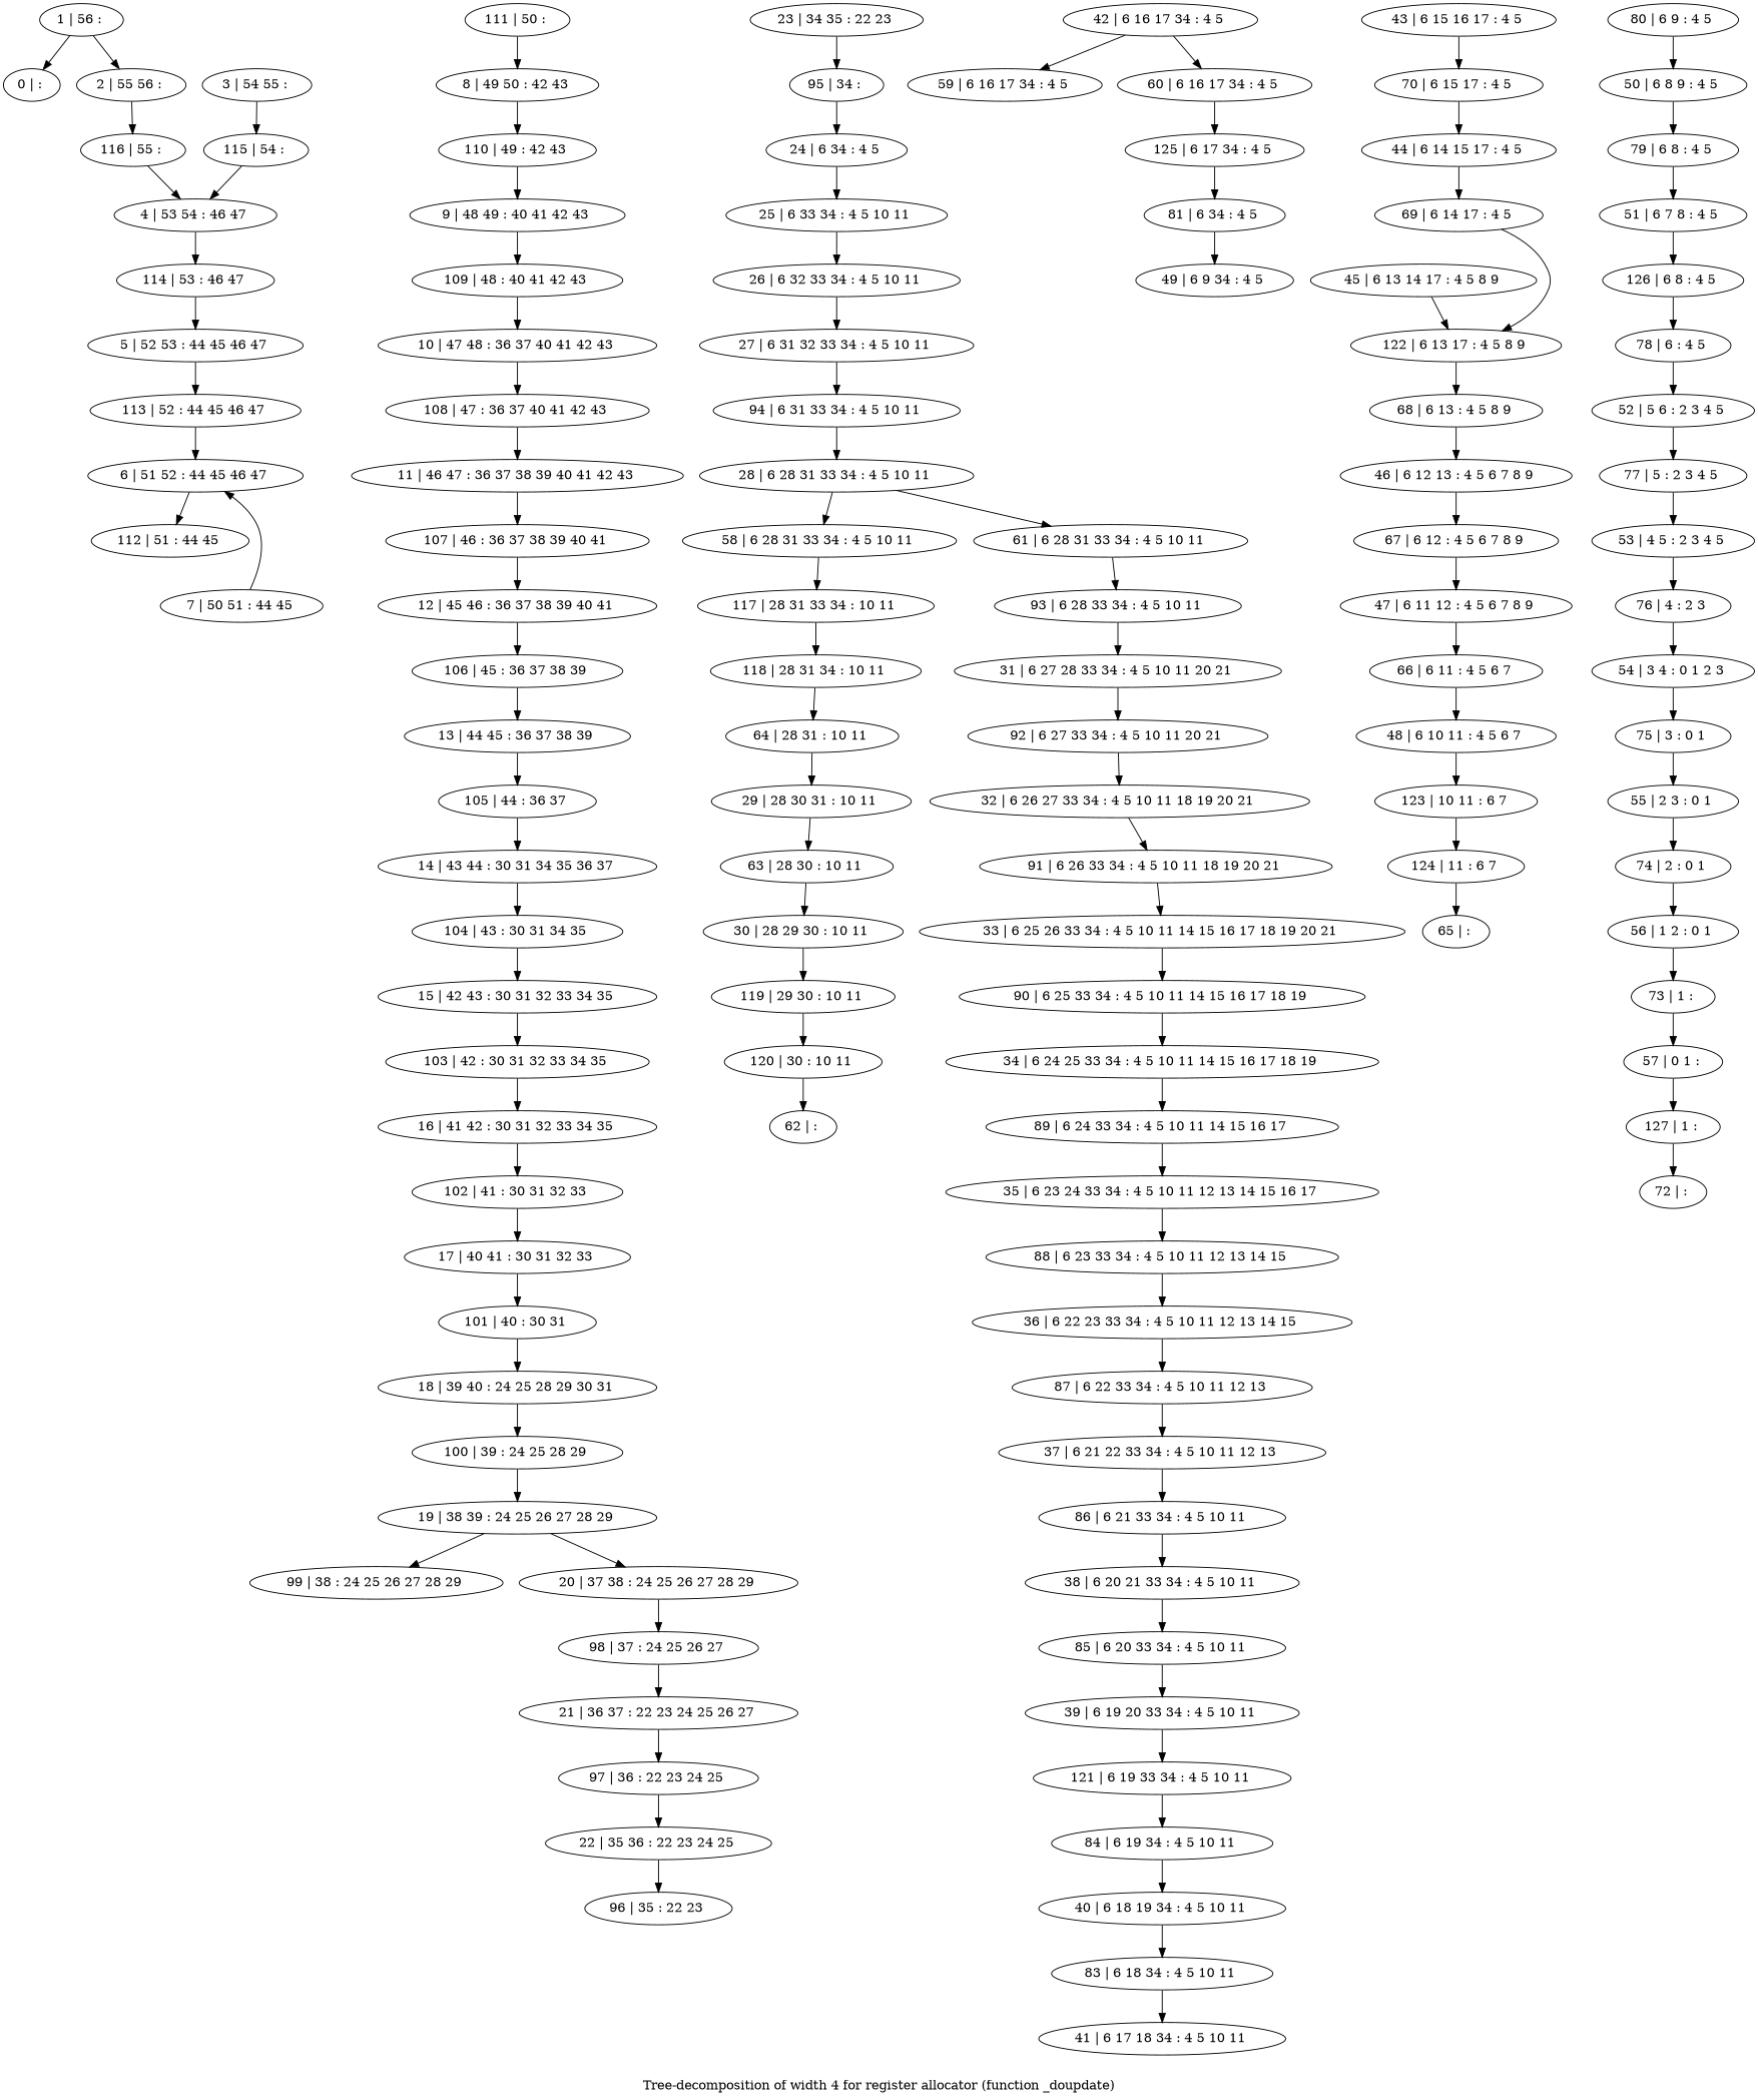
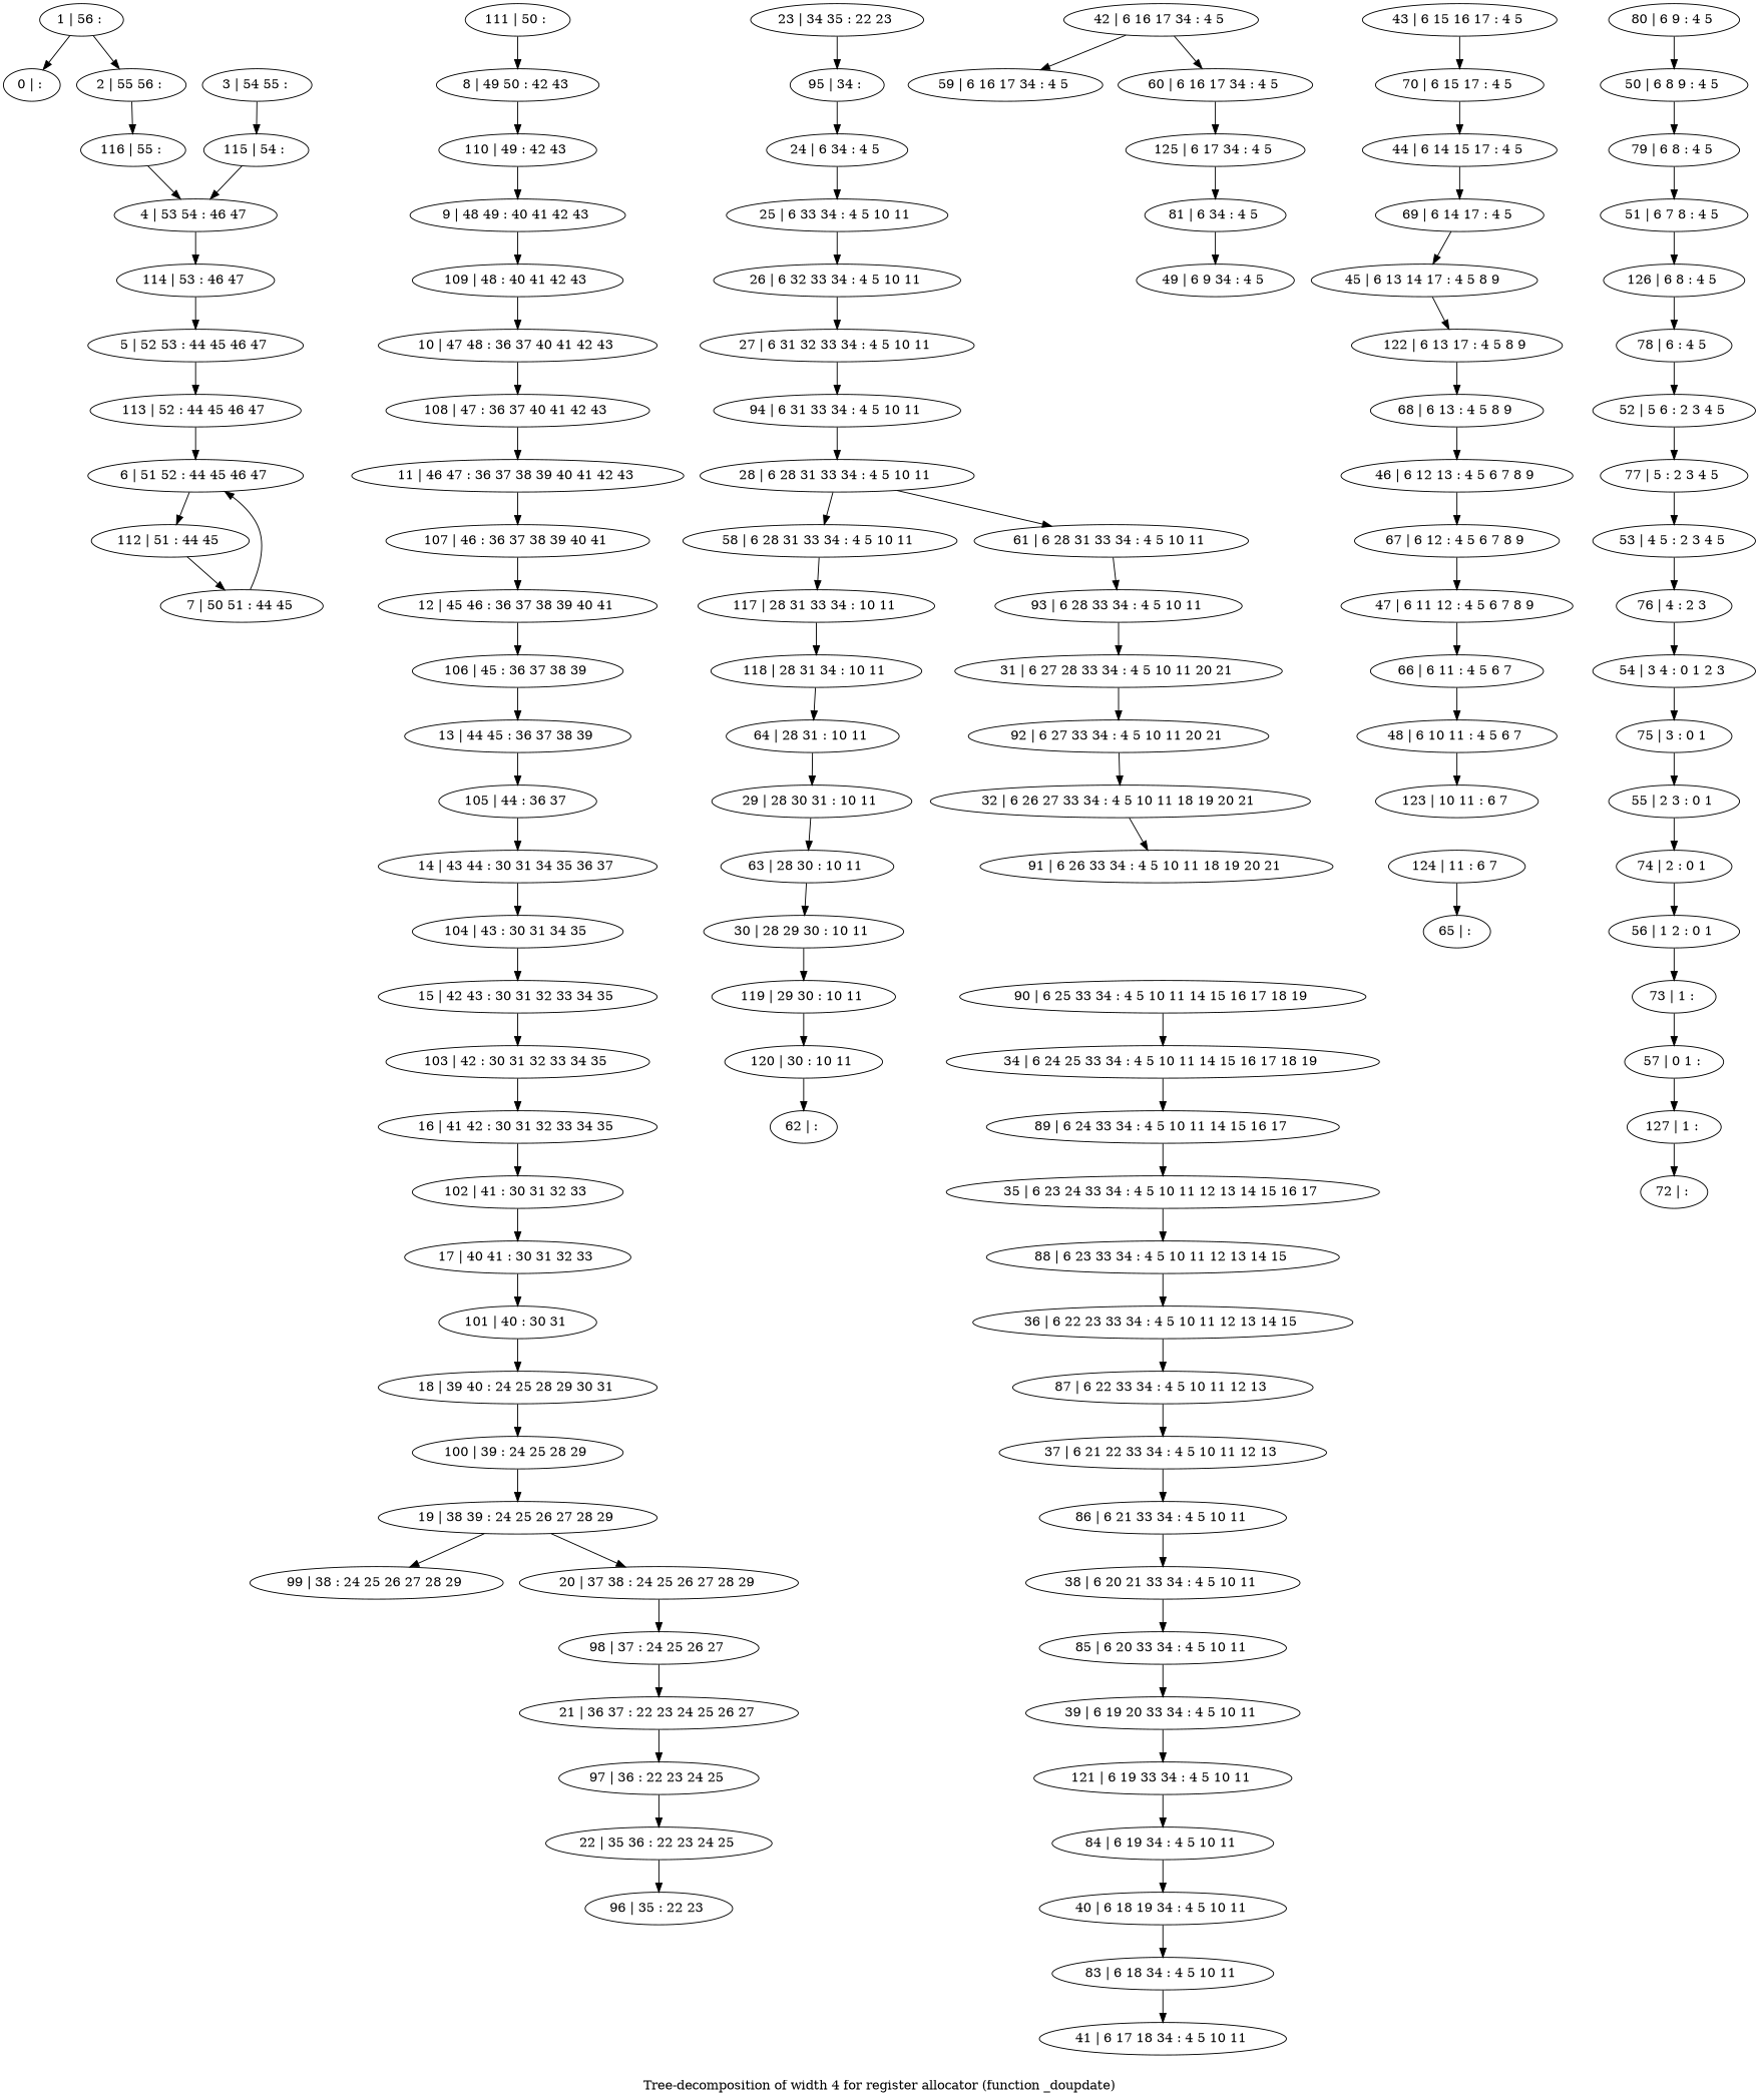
  digraph {
    label="Tree-decomposition of width 4 for register allocator (function _doupdate)"
    n1 [label="0 | : "]
    n2 [label="1 | 56 : "]
    n3 [label="2 | 55 56 : "]
    n4 [label="116 | 55 : "]
    n5 [label="4 | 53 54 : 46 47 "]
    n6 [label="3 | 54 55 : "]
    n7 [label="115 | 54 : "]
    n8 [label="114 | 53 : 46 47 "]
    n9 [label="5 | 52 53 : 44 45 46 47 "]
    n10 [label="113 | 52 : 44 45 46 47 "]
    n11 [label="6 | 51 52 : 44 45 46 47 "]
    n12 [label="112 | 51 : 44 45 "]
    n13 [label="7 | 50 51 : 44 45 "]
    n14 [label="111 | 50 : "]
    n15 [label="8 | 49 50 : 42 43 "]
    n16 [label="110 | 49 : 42 43 "]
    n17 [label="9 | 48 49 : 40 41 42 43 "]
    n18 [label="109 | 48 : 40 41 42 43 "]
    n19 [label="10 | 47 48 : 36 37 40 41 42 43 "]
    n20 [label="108 | 47 : 36 37 40 41 42 43 "]
    n21 [label="11 | 46 47 : 36 37 38 39 40 41 42 43 "]
    n22 [label="107 | 46 : 36 37 38 39 40 41 "]
    n23 [label="12 | 45 46 : 36 37 38 39 40 41 "]
    n24 [label="106 | 45 : 36 37 38 39 "]
    n25 [label="13 | 44 45 : 36 37 38 39 "]
    n26 [label="105 | 44 : 36 37 "]
    n27 [label="14 | 43 44 : 30 31 34 35 36 37 "]
    n28 [label="104 | 43 : 30 31 34 35 "]
    n29 [label="15 | 42 43 : 30 31 32 33 34 35 "]
    n30 [label="103 | 42 : 30 31 32 33 34 35 "]
    n31 [label="16 | 41 42 : 30 31 32 33 34 35 "]
    n32 [label="102 | 41 : 30 31 32 33 "]
    n33 [label="17 | 40 41 : 30 31 32 33 "]
    n34 [label="101 | 40 : 30 31 "]
    n35 [label="18 | 39 40 : 24 25 28 29 30 31 "]
    n36 [label="100 | 39 : 24 25 28 29 "]
    n37 [label="19 | 38 39 : 24 25 26 27 28 29 "]
    n38 [label="99 | 38 : 24 25 26 27 28 29 "]
    n39 [label="20 | 37 38 : 24 25 26 27 28 29 "]
    n40 [label="98 | 37 : 24 25 26 27 "]
    n41 [label="21 | 36 37 : 22 23 24 25 26 27 "]
    n42 [label="97 | 36 : 22 23 24 25 "]
    n43 [label="22 | 35 36 : 22 23 24 25 "]
    n44 [label="96 | 35 : 22 23 "]
    n45 [label="23 | 34 35 : 22 23 "]
    n46 [label="95 | 34 : "]
    n47 [label="24 | 6 34 : 4 5 "]
    n48 [label="25 | 6 33 34 : 4 5 10 11 "]
    n49 [label="26 | 6 32 33 34 : 4 5 10 11 "]
    n50 [label="27 | 6 31 32 33 34 : 4 5 10 11 "]
    n51 [label="94 | 6 31 33 34 : 4 5 10 11 "]
    n52 [label="28 | 6 28 31 33 34 : 4 5 10 11 "]
    n53 [label="58 | 6 28 31 33 34 : 4 5 10 11 "]
    n54 [label="61 | 6 28 31 33 34 : 4 5 10 11 "]
    n55 [label="117 | 28 31 33 34 : 10 11 "]
    n56 [label="93 | 6 28 33 34 : 4 5 10 11 "]
    n57 [label="29 | 28 30 31 : 10 11 "]
    n58 [label="63 | 28 30 : 10 11 "]
    n59 [label="30 | 28 29 30 : 10 11 "]
    n60 [label="119 | 29 30 : 10 11 "]
    n61 [label="120 | 30 : 10 11 "]
    n62 [label="31 | 6 27 28 33 34 : 4 5 10 11 20 21 "]
    n63 [label="92 | 6 27 33 34 : 4 5 10 11 20 21 "]
    n64 [label="32 | 6 26 27 33 34 : 4 5 10 11 18 19 20 21 "]
    n65 [label="91 | 6 26 33 34 : 4 5 10 11 18 19 20 21 "]
-   n66 [label="33 | 6 25 26 33 34 : 4 5 10 11 14 15 16 17 18 19 20 21 "]
    n67 [label="90 | 6 25 33 34 : 4 5 10 11 14 15 16 17 18 19 "]
    n68 [label="34 | 6 24 25 33 34 : 4 5 10 11 14 15 16 17 18 19 "]
    n69 [label="89 | 6 24 33 34 : 4 5 10 11 14 15 16 17 "]
    n70 [label="35 | 6 23 24 33 34 : 4 5 10 11 12 13 14 15 16 17 "]
    n71 [label="88 | 6 23 33 34 : 4 5 10 11 12 13 14 15 "]
    n72 [label="36 | 6 22 23 33 34 : 4 5 10 11 12 13 14 15 "]
    n73 [label="87 | 6 22 33 34 : 4 5 10 11 12 13 "]
    n74 [label="37 | 6 21 22 33 34 : 4 5 10 11 12 13 "]
    n75 [label="86 | 6 21 33 34 : 4 5 10 11 "]
    n76 [label="38 | 6 20 21 33 34 : 4 5 10 11 "]
    n77 [label="85 | 6 20 33 34 : 4 5 10 11 "]
    n78 [label="39 | 6 19 20 33 34 : 4 5 10 11 "]
    n79 [label="121 | 6 19 33 34 : 4 5 10 11 "]
    n80 [label="84 | 6 19 34 : 4 5 10 11 "]
    n81 [label="40 | 6 18 19 34 : 4 5 10 11 "]
    n82 [label="83 | 6 18 34 : 4 5 10 11 "]
    n83 [label="41 | 6 17 18 34 : 4 5 10 11 "]
    n84 [label="42 | 6 16 17 34 : 4 5 "]
    n85 [label="59 | 6 16 17 34 : 4 5 "]
    n86 [label="60 | 6 16 17 34 : 4 5 "]
    n87 [label="125 | 6 17 34 : 4 5 "]
    n88 [label="43 | 6 15 16 17 : 4 5 "]
    n89 [label="70 | 6 15 17 : 4 5 "]
    n90 [label="44 | 6 14 15 17 : 4 5 "]
    n91 [label="69 | 6 14 17 : 4 5 "]
    n92 [label="45 | 6 13 14 17 : 4 5 8 9 "]
    n93 [label="122 | 6 13 17 : 4 5 8 9 "]
    n94 [label="68 | 6 13 : 4 5 8 9 "]
    n95 [label="46 | 6 12 13 : 4 5 6 7 8 9 "]
    n96 [label="67 | 6 12 : 4 5 6 7 8 9 "]
    n97 [label="47 | 6 11 12 : 4 5 6 7 8 9 "]
    n98 [label="66 | 6 11 : 4 5 6 7 "]
    n99 [label="48 | 6 10 11 : 4 5 6 7 "]
    n100 [label="123 | 10 11 : 6 7 "]
    n101 [label="124 | 11 : 6 7 "]
    n102 [label="49 | 6 9 34 : 4 5 "]
    n103 [label="80 | 6 9 : 4 5 "]
    n104 [label="50 | 6 8 9 : 4 5 "]
    n105 [label="79 | 6 8 : 4 5 "]
    n106 [label="51 | 6 7 8 : 4 5 "]
    n107 [label="126 | 6 8 : 4 5 "]
    n108 [label="78 | 6 : 4 5 "]
    n109 [label="52 | 5 6 : 2 3 4 5 "]
    n110 [label="77 | 5 : 2 3 4 5 "]
    n111 [label="53 | 4 5 : 2 3 4 5 "]
    n112 [label="76 | 4 : 2 3 "]
    n113 [label="54 | 3 4 : 0 1 2 3 "]
    n114 [label="75 | 3 : 0 1 "]
    n115 [label="55 | 2 3 : 0 1 "]
    n116 [label="74 | 2 : 0 1 "]
    n117 [label="56 | 1 2 : 0 1 "]
    n118 [label="73 | 1 : "]
    n119 [label="57 | 0 1 : "]
    n120 [label="127 | 1 : "]
    n121 [label="72 | : "]
    n122 [label="118 | 28 31 34 : 10 11 "]
    n123 [label="81 | 6 34 : 4 5 "]
    n124 [label="62 | : "]
    n125 [label="64 | 28 31 : 10 11 "]
    n126 [label="65 | : "]
    n2 -> n1
    n2 -> n3
    n3 -> n4
    n4 -> n5
    n5 -> n8
    n6 -> n7
    n7 -> n5
    n8 -> n9
    n9 -> n10
    n10 -> n11
    n11 -> n12
+   n12 -> n13
    n13 -> n11
    n14 -> n15
    n15 -> n16
    n16 -> n17
    n17 -> n18
    n18 -> n19
    n19 -> n20
    n20 -> n21
    n21 -> n22
    n22 -> n23
    n23 -> n24
    n24 -> n25
    n25 -> n26
    n26 -> n27
    n27 -> n28
    n28 -> n29
    n29 -> n30
    n30 -> n31
    n31 -> n32
    n32 -> n33
    n33 -> n34
    n34 -> n35
    n35 -> n36
    n36 -> n37
    n37 -> n38
    n37 -> n39
    n39 -> n40
    n40 -> n41
    n41 -> n42
    n42 -> n43
    n43 -> n44
    n45 -> n46
    n46 -> n47
    n47 -> n48
    n48 -> n49
    n49 -> n50
    n50 -> n51
    n51 -> n52
    n52 -> n53
    n52 -> n54
    n53 -> n55
    n54 -> n56
    n55 -> n122
    n56 -> n62
    n57 -> n58
    n58 -> n59
    n59 -> n60
    n60 -> n61
    n61 -> n124
    n62 -> n63
    n63 -> n64
    n64 -> n65
-   n65 -> n66
-   n66 -> n67
    n67 -> n68
    n68 -> n69
    n69 -> n70
    n70 -> n71
    n71 -> n72
    n72 -> n73
    n73 -> n74
    n74 -> n75
    n75 -> n76
    n76 -> n77
    n77 -> n78
    n78 -> n79
    n79 -> n80
    n80 -> n81
    n81 -> n82
    n82 -> n83
    n84 -> n85
    n84 -> n86
    n86 -> n87
    n87 -> n123
    n88 -> n89
    n89 -> n90
    n90 -> n91
-   n91 -> n93
+   n91 -> n92
    n92 -> n93
    n93 -> n94
    n94 -> n95
    n95 -> n96
    n96 -> n97
    n97 -> n98
    n98 -> n99
    n99 -> n100
-   n100 -> n101
    n101 -> n126
    n103 -> n104
    n104 -> n105
    n105 -> n106
    n106 -> n107
    n107 -> n108
    n108 -> n109
    n109 -> n110
    n110 -> n111
    n111 -> n112
    n112 -> n113
    n113 -> n114
    n114 -> n115
    n115 -> n116
    n116 -> n117
    n117 -> n118
    n118 -> n119
    n119 -> n120
    n120 -> n121
    n122 -> n125
    n123 -> n102
    n125 -> n57
  }
